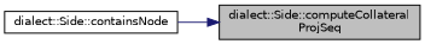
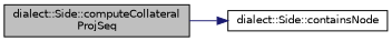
  digraph {
    rankdir=LR
    node [color=black fontname=Helvetica fontsize=10 shape=record style=filled]
    n1 [fillcolor=grey75 fontcolor=black height=0.2 label="dialect::Side::computeCollateral\lProjSeq" width=0.4]
    n2 [fillcolor=white height=0.2 label="dialect::Side::containsNode" width=0.4]
-   n2 -> n1 [color=midnightblue fontname=Helvetica fontsize=10 labelfontname=Helvetica labelfontsize=10 style=solid]
+   n1 -> n2 [color=midnightblue fontname=Helvetica fontsize=10 labelfontname=Helvetica labelfontsize=10 style=solid]
  }
